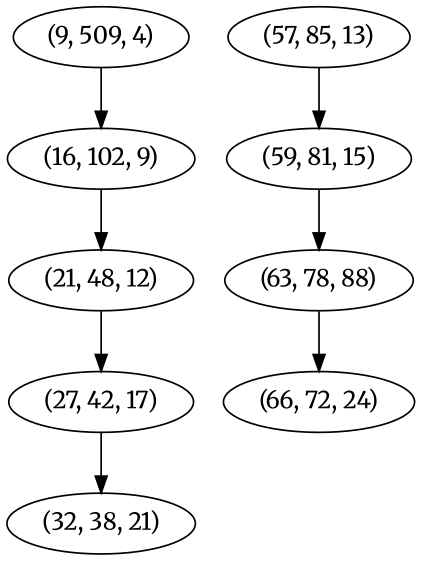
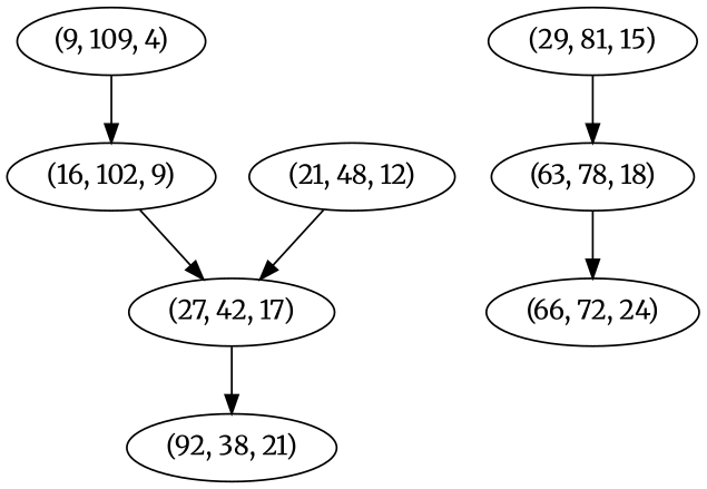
  digraph {
    fontname=Merriweather
    node [fontname=Merriweather]
    edge [fontname=Merriweather style=solid]
-   "(9, 109, 4)" [label="(9, 509, 4)"]
+   "(9, 109, 4)"
    "(16, 102, 9)"
    "(21, 48, 12)"
    "(27, 42, 17)"
-   "(57, 85, 13)"
-   "(59, 81, 15)"
-   "(32, 38, 21)"
-   "(63, 78, 18)" [label="(63, 78, 88)"]
+   "(59, 81, 15)" [label="(29, 81, 15)"]
+   "(32, 38, 21)" [label="(92, 38, 21)"]
+   "(63, 78, 18)"
    n9 [label="(66, 72, 24)"]
    "(9, 109, 4)" -> "(16, 102, 9)"
-   "(16, 102, 9)" -> "(21, 48, 12)"
+   "(16, 102, 9)" -> "(27, 42, 17)"
    "(21, 48, 12)" -> "(27, 42, 17)"
    "(27, 42, 17)" -> "(32, 38, 21)"
-   "(57, 85, 13)" -> "(59, 81, 15)"
    "(59, 81, 15)" -> "(63, 78, 18)"
    "(63, 78, 18)" -> n9
  }
